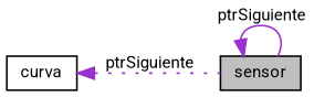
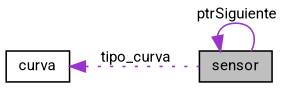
  digraph {
    rankdir=LR
    fontname=Roboto
    node [color=black fontname=Roboto fontsize=10 shape=record style=filled]
    edge [color=darkorchid3 dir=back fontname=Roboto fontsize=10 labelfontname=Helvetica labelfontsize=10]
    n1 [fillcolor=grey75 fontcolor=black height=0.2 label=sensor width=0.4]
    n2 [fillcolor=white height=0.2 label=curva width=0.4]
    n1 -> n1 [label=" ptrSiguiente" style=solid]
-   n2 -> n1 [label=" ptrSiguiente" style=dotted]
+   n2 -> n1 [label=" tipo_curva" style=dotted]
  }
